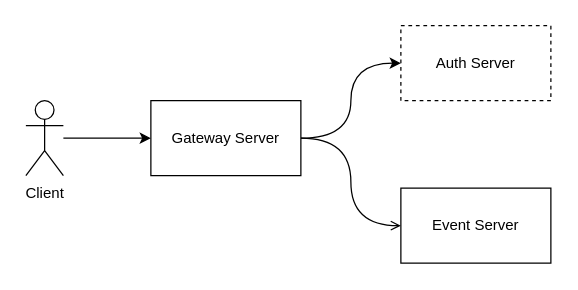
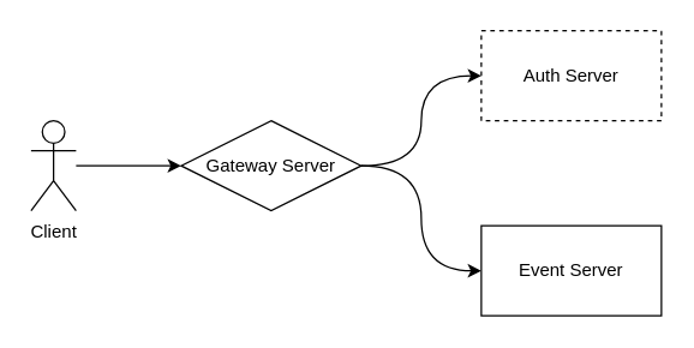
  <mxCell id="0" />
  <mxCell id="1" parent="0" />
  <mxCell id="2" style="edgeStyle=orthogonalEdgeStyle;rounded=0;orthogonalLoop=1;jettySize=auto;html=1;curved=1;" edge="1" parent="1" source="4" target="5"><mxGeometry relative="1" as="geometry" /></mxCell>
- <mxCell id="3" style="edgeStyle=orthogonalEdgeStyle;rounded=0;orthogonalLoop=1;jettySize=auto;html=1;entryX=0;entryY=0.5;entryDx=0;entryDy=0;curved=1;endArrow=open;" edge="1" parent="1" source="4" target="6"><mxGeometry relative="1" as="geometry" /></mxCell>
- <mxCell id="4" value="Gateway Server" style="rounded=0;whiteSpace=wrap;html=1;" vertex="1" parent="1"><mxGeometry x="120" y="80" width="120" height="60" as="geometry" /></mxCell>
+ <mxCell id="3" style="edgeStyle=orthogonalEdgeStyle;rounded=0;orthogonalLoop=1;jettySize=auto;html=1;entryX=0;entryY=0.5;entryDx=0;entryDy=0;curved=1;" edge="1" parent="1" source="4" target="6"><mxGeometry relative="1" as="geometry" /></mxCell>
+ <mxCell id="4" value="Gateway Server" style="rhombus;whiteSpace=wrap;html=1;" vertex="1" parent="1"><mxGeometry x="120" y="80" width="120" height="60" as="geometry" /></mxCell>
  <mxCell id="5" value="Auth Server" style="rounded=0;whiteSpace=wrap;html=1;dashed=1;" vertex="1" parent="1"><mxGeometry x="320" y="20" width="120" height="60" as="geometry" /></mxCell>
  <mxCell id="6" value="Event Server" style="rounded=0;whiteSpace=wrap;html=1;" vertex="1" parent="1"><mxGeometry x="320" y="150" width="120" height="60" as="geometry" /></mxCell>
  <mxCell id="7" style="edgeStyle=orthogonalEdgeStyle;rounded=0;orthogonalLoop=1;jettySize=auto;html=1;entryX=0;entryY=0.5;entryDx=0;entryDy=0;" edge="1" parent="1" source="8" target="4"><mxGeometry relative="1" as="geometry" /></mxCell>
  <mxCell id="8" value="Client" style="shape=umlActor;verticalLabelPosition=bottom;verticalAlign=top;html=1;outlineConnect=0;" vertex="1" parent="1"><mxGeometry x="20" y="80" width="30" height="60" as="geometry" /></mxCell>
